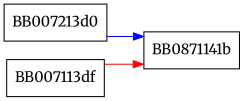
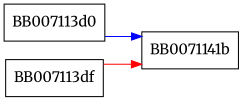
  digraph {
    fontname=Merriweather
    rankdir=LR
    splines=ortho
    node [fontname=Merriweather shape=box]
    edge [fontname=Merriweather]
-   BB007113d0 [label=BB007213d0]
-   BB0071141b [label=BB0871141b]
+   BB007113d0
+   BB0071141b
    BB007113df
    BB007113d0 -> BB0071141b [color=blue]
    BB007113df -> BB0071141b [color=red]
  }
